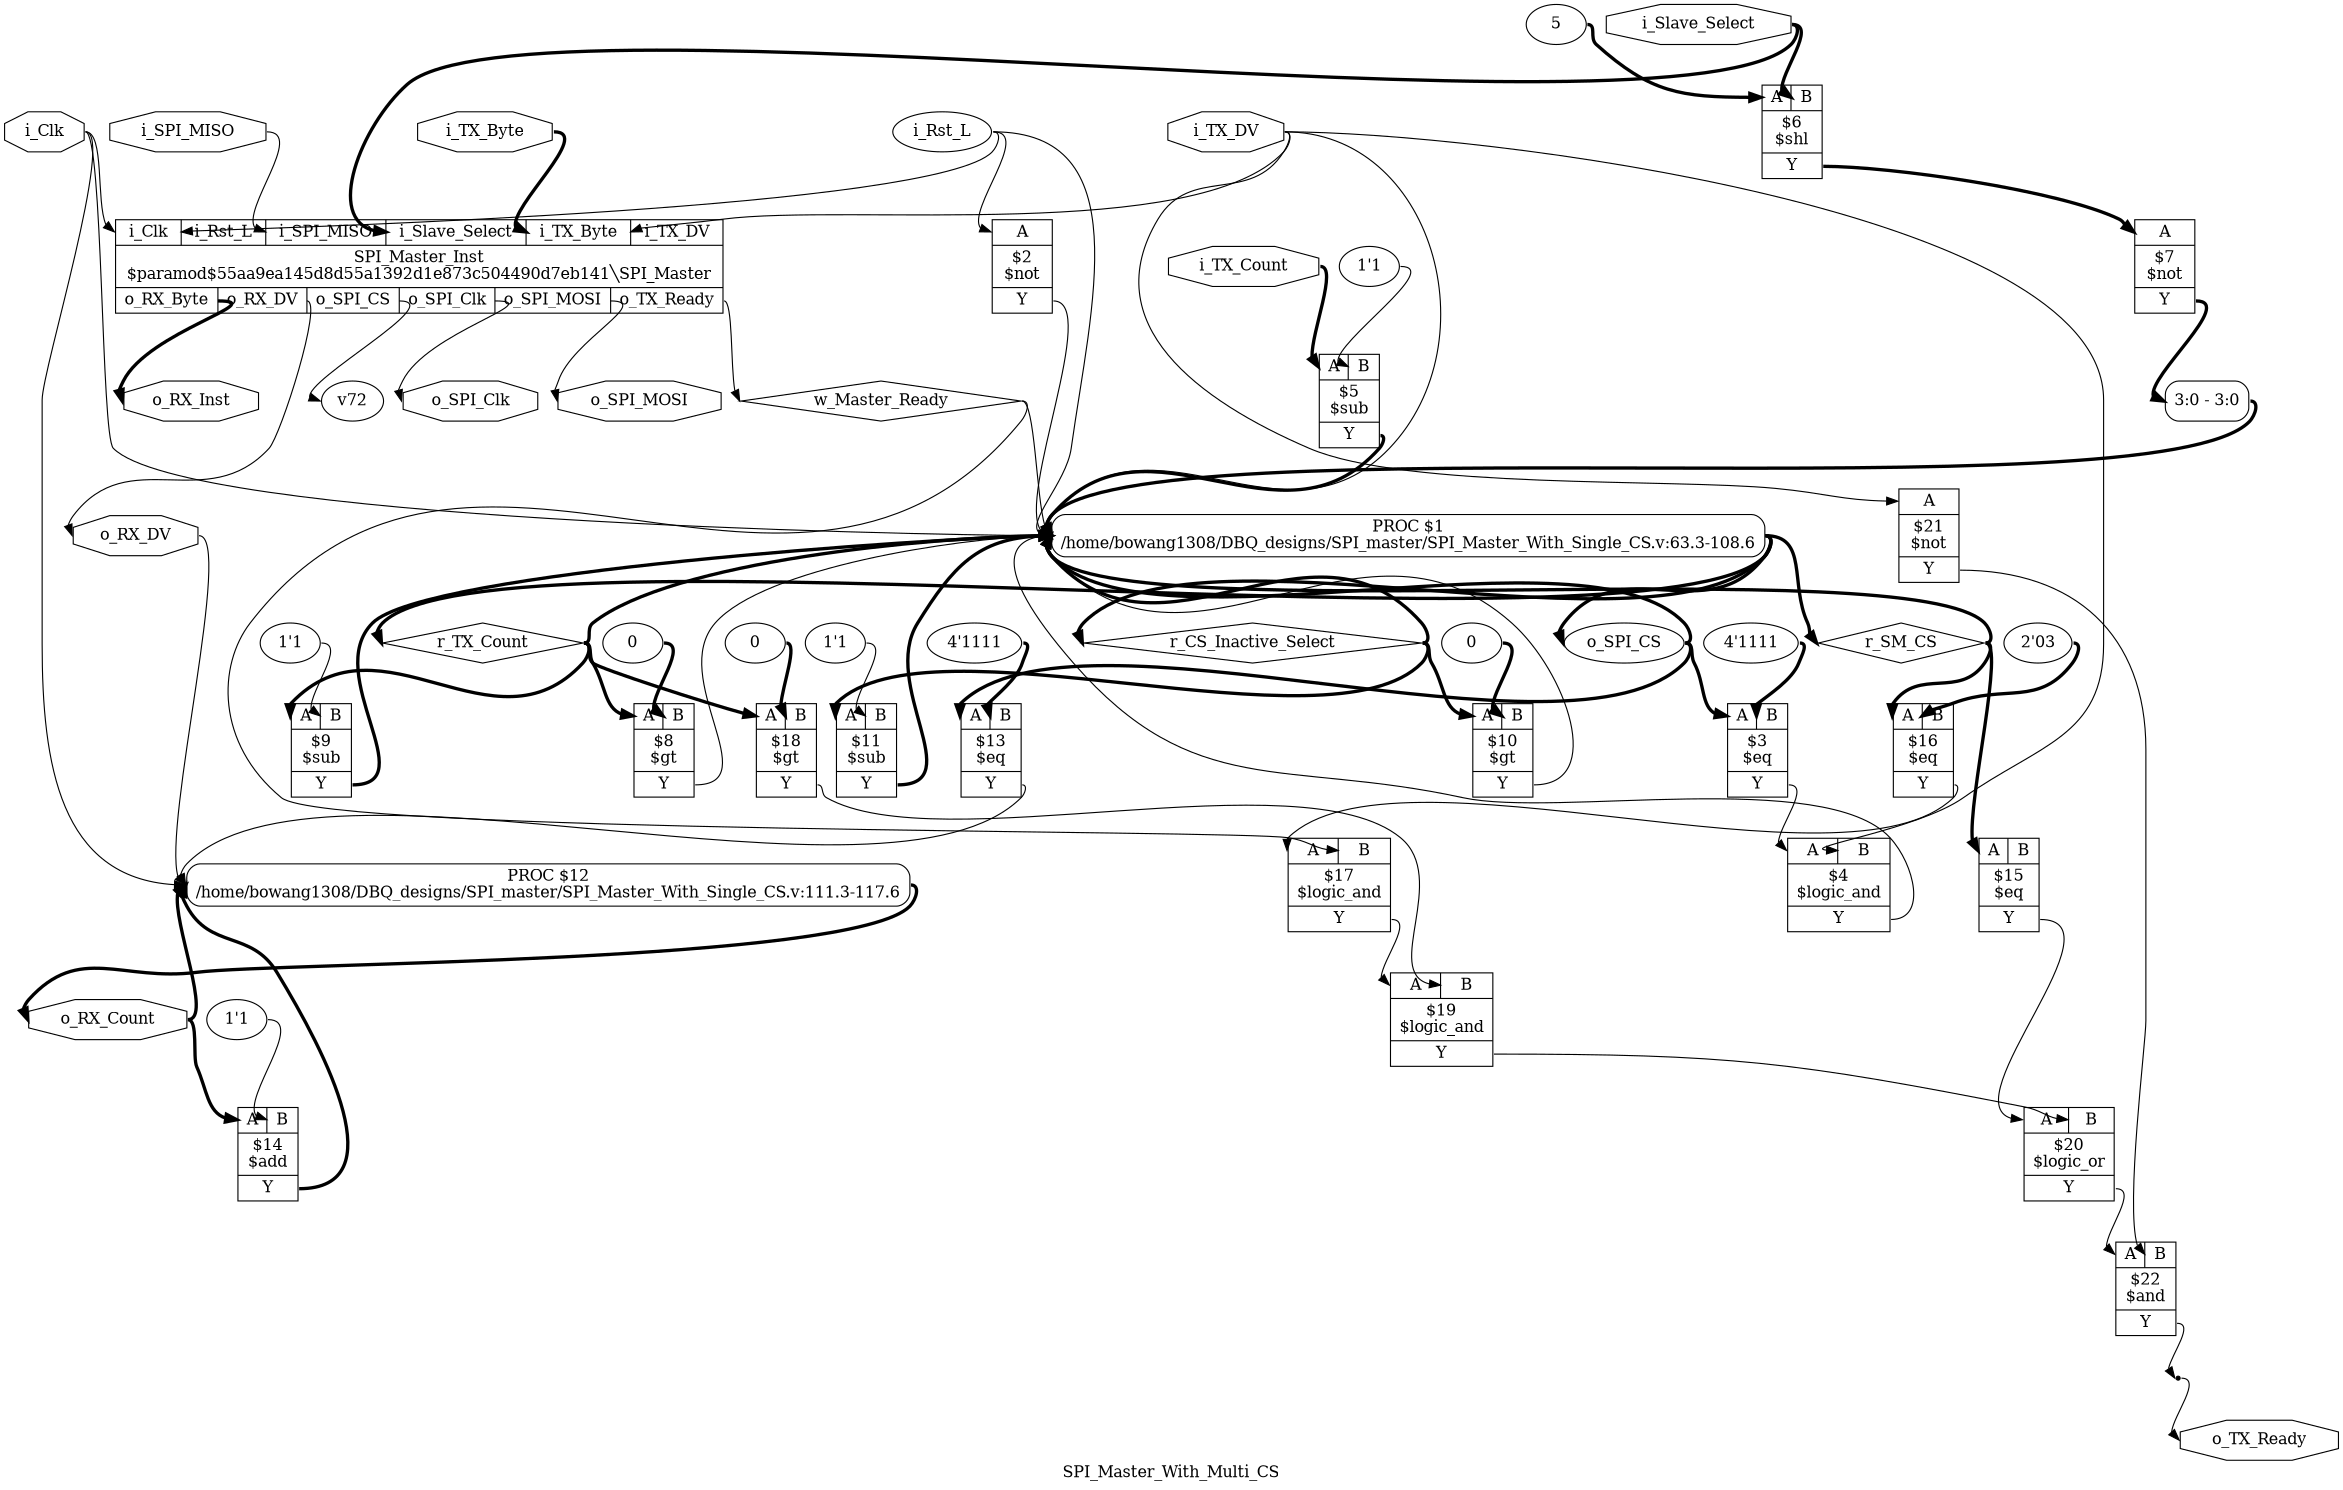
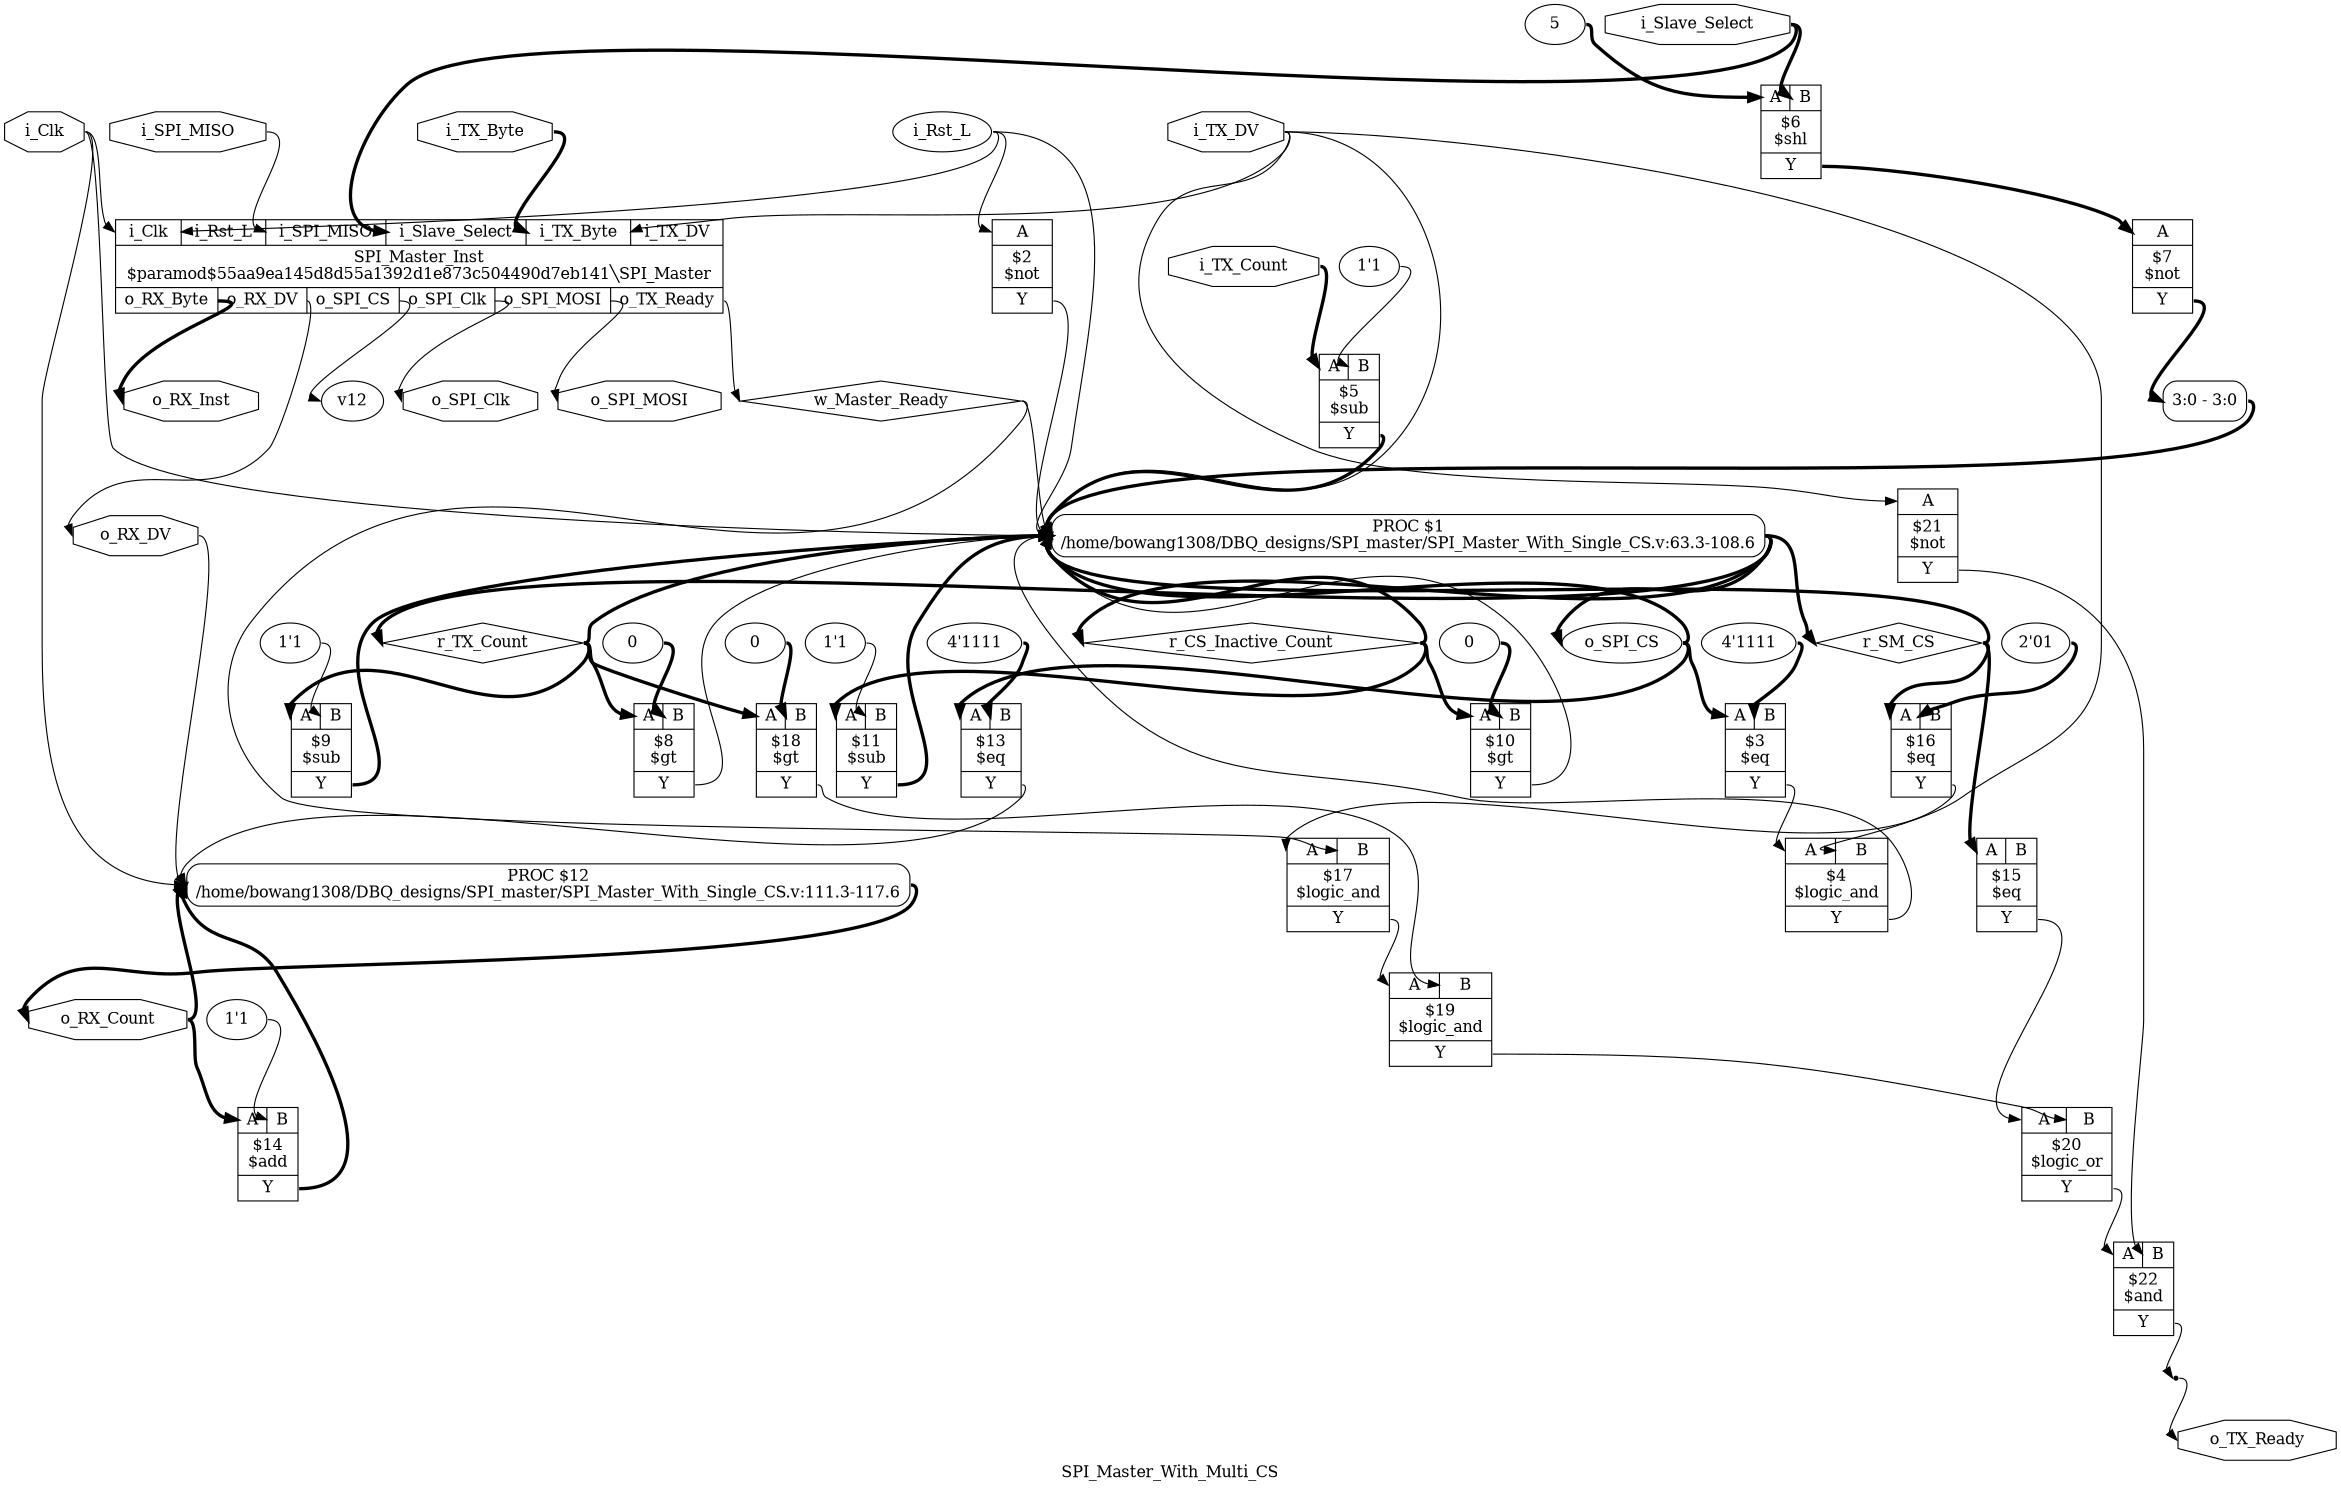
  digraph {
    label=SPI_Master_With_Multi_CS
    rankdir=TB
    remincross=true
    node [shape=record]
    edge [color=black fontcolor=black headport=w tailport=e style="setlinewidth(3)"]
    n1 [color=black fontcolor=black label=w_Master_Ready shape=diamond]
    n2 [label="{{<p44> A|<p45> B}|$17\n$logic_and|{<p46> Y}}"]
    n3 [label="PROC $1\n/home/bowang1308/DBQ_designs/SPI_master/SPI_Master_With_Single_CS.v:63.3-108.6" shape=box style=rounded]
    n4 [label="{{<p44> A|<p45> B}|$19\n$logic_and|{<p46> Y}}"]
    n5 [color=black fontcolor=black label=r_TX_Count shape=diamond]
-   n6 [color=black fontcolor=black label=r_CS_Inactive_Select shape=diamond]
+   n6 [color=black fontcolor=black label=r_CS_Inactive_Count shape=diamond]
    n7 [color=black fontcolor=black label=r_SM_CS shape=diamond]
    n8 [color=black fontcolor=black label=o_SPI_CS shape=ellipse]
    n9 [label="{{<p44> A|<p45> B}|$18\n$gt|{<p46> Y}}"]
    n10 [label="{{<p44> A|<p45> B}|$9\n$sub|{<p46> Y}}"]
    n11 [label="{{<p44> A|<p45> B}|$8\n$gt|{<p46> Y}}"]
    n12 [label="{{<p44> A|<p45> B}|$11\n$sub|{<p46> Y}}"]
    n13 [label="{{<p44> A|<p45> B}|$10\n$gt|{<p46> Y}}"]
    n14 [label="{{<p44> A|<p45> B}|$16\n$eq|{<p46> Y}}"]
    n15 [label="{{<p44> A|<p45> B}|$15\n$eq|{<p46> Y}}"]
    n16 [label="{{<p44> A|<p45> B}|$20\n$logic_or|{<p46> Y}}"]
    n17 [label="{{<p44> A|<p45> B}|$13\n$eq|{<p46> Y}}"]
    n18 [label="{{<p44> A|<p45> B}|$3\n$eq|{<p46> Y}}"]
    n19 [label="PROC $12\n/home/bowang1308/DBQ_designs/SPI_master/SPI_Master_With_Single_CS.v:111.3-117.6" shape=box style=rounded]
    n20 [label="{{<p44> A|<p45> B}|$4\n$logic_and|{<p46> Y}}"]
    n21 [color=black fontcolor=black label=o_SPI_MOSI shape=octagon]
    n22 [color=black fontcolor=black label=i_SPI_MISO shape=octagon]
    n23 [label="{{<p42> i_Clk|<p43> i_Rst_L|<p32> i_SPI_MISO|<p38> i_Slave_Select|<p40> i_TX_Byte|<p39> i_TX_DV}|SPI_Master_Inst\n$paramod$55aa9ea145d8d55a1392d1e873c504490d7eb141&#9586;SPI_Master|{<p34> o_RX_Byte|<p35> o_RX_DV|<p30> o_SPI_CS|<p33> o_SPI_Clk|<p31> o_SPI_MOSI|<p37> o_TX_Ready}}"]
    n24 [color=black fontcolor=black label=o_SPI_Clk shape=octagon]
    n25 [color=black fontcolor=black label=o_RX_Inst shape=octagon]
    n26 [color=black fontcolor=black label=o_RX_DV shape=octagon]
-   v12 [label=v72 shape=""]
+   v12 [shape=""]
    n28 [color=black fontcolor=black label=o_RX_Count shape=octagon]
    n29 [label="{{<p44> A|<p45> B}|$14\n$add|{<p46> Y}}"]
    n30 [color=black fontcolor=black label=o_TX_Ready shape=octagon]
    n31 [color=black fontcolor=black label=i_Slave_Select shape=octagon]
    n32 [label="{{<p44> A|<p45> B}|$6\n$shl|{<p46> Y}}"]
    n33 [label="{{<p44> A}|$7\n$not|{<p46> Y}}"]
    n34 [color=black fontcolor=black label=i_TX_DV shape=octagon]
    n35 [label="{{<p44> A}|$21\n$not|{<p46> Y}}"]
    n36 [label="{{<p44> A|<p45> B}|$22\n$and|{<p46> Y}}"]
    n37 [color=black fontcolor=black label=i_TX_Byte shape=octagon]
    n38 [color=black fontcolor=black label=i_TX_Count shape=octagon]
    n39 [label="{{<p44> A|<p45> B}|$5\n$sub|{<p46> Y}}"]
    n40 [color=black fontcolor=black label=i_Clk shape=octagon]
    n41 [color=black fontcolor=black label=i_Rst_L shape=ellipse]
    n42 [label="{{<p44> A}|$2\n$not|{<p46> Y}}"]
    x16 [shape=point]
    n44 [label=0 shape=""]
-   n45 [label="2'03" shape=""]
+   n45 [label="2'01" shape=""]
    n46 [label="1'1" shape=""]
    n47 [label="4'1111" shape=""]
    n48 [label="1'1" shape=""]
    n49 [label=0 shape=""]
    n50 [label="1'1" shape=""]
    n51 [label=0 shape=""]
    n52 [color=black fontcolor=black label="<s0> 3:0 - 3:0 " style=rounded]
    n53 [label=5 shape=""]
    n54 [label="1'1" shape=""]
    n55 [label="4'1111" shape=""]
    n1 -> n2 [headport="p45:w" style=""]
    n1 -> n3 [style=""]
    n2 -> n4 [headport="p44:w" tailport="p46:e" style=""]
    n3 -> n5
    n3 -> n6
    n3 -> n7
    n3 -> n8
    n4 -> n16 [headport="p45:w" tailport="p46:e" style=""]
    n5 -> n3
    n5 -> n9 [headport="p44:w"]
    n5 -> n10 [headport="p44:w"]
    n5 -> n11 [headport="p44:w"]
    n6 -> n3
    n6 -> n12 [headport="p44:w"]
    n6 -> n13 [headport="p44:w"]
    n7 -> n3
    n7 -> n14 [headport="p44:w"]
    n7 -> n15 [headport="p44:w"]
    n8 -> n3
    n8 -> n17 [headport="p44:w"]
    n8 -> n18 [headport="p44:w"]
    n9 -> n4 [headport="p45:w" tailport="p46:e" style=""]
    n10 -> n3 [tailport="p46:e"]
    n11 -> n3 [tailport="p46:e" style=""]
    n12 -> n3 [tailport="p46:e"]
    n13 -> n3 [tailport="p46:e" style=""]
    n14 -> n2 [headport="p44:w" tailport="p46:e" style=""]
    n15 -> n16 [headport="p44:w" tailport="p46:e" style=""]
    n16 -> n36 [headport="p44:w" tailport="p46:e" style=""]
    n17 -> n19 [tailport="p46:e" style=""]
    n18 -> n20 [headport="p44:w" tailport="p46:e" style=""]
    n19 -> n28
    n20 -> n3 [tailport="p46:e" style=""]
    n22 -> n23 [headport="p32:w" style=""]
    n23 -> n1 [tailport="p37:e" style=""]
    n23 -> n21 [tailport="p31:e" style=""]
    n23 -> n24 [tailport="p33:e" style=""]
    n23 -> n25 [tailport="p34:e"]
    n23 -> n26 [tailport="p35:e" style=""]
    n23 -> v12 [tailport="p30:e" style=""]
    n26 -> n19 [style=""]
    n28 -> n19
    n28 -> n29 [headport="p44:w"]
    n29 -> n19 [tailport="p46:e"]
    n31 -> n23 [headport="p38:w"]
    n31 -> n32 [headport="p45:w"]
    n32 -> n33 [headport="p44:w" tailport="p46:e"]
    n33 -> n52 [headport="s0:w" tailport="p46:e"]
    n34 -> n3 [style=""]
    n34 -> n20 [headport="p45:w" style=""]
    n34 -> n23 [headport="p39:w" style=""]
    n34 -> n35 [headport="p44:w" style=""]
    n35 -> n36 [headport="p45:w" tailport="p46:e" style=""]
    n36 -> x16 [tailport="p46:e" style=""]
    n37 -> n23 [headport="p40:w"]
    n38 -> n39 [headport="p44:w"]
    n39 -> n3 [tailport="p46:e"]
    n40 -> n3 [style=""]
    n40 -> n19 [style=""]
    n40 -> n23 [headport="p42:w" style=""]
    n41 -> n3 [style=""]
    n41 -> n23 [headport="p43:w" style=""]
    n41 -> n42 [headport="p44:w" style=""]
    n42 -> n3 [tailport="p46:e" style=""]
    x16 -> n30 [style=""]
    n44 -> n9 [headport="p45:w"]
    n45 -> n14 [headport="p45:w"]
    n46 -> n29 [headport="p45:w" style=""]
    n47 -> n17 [headport="p45:w"]
    n48 -> n12 [headport="p45:w" style=""]
    n49 -> n13 [headport="p45:w"]
    n50 -> n10 [headport="p45:w" style=""]
    n51 -> n11 [headport="p45:w"]
    n52 -> n3
    n53 -> n32 [headport="p44:w"]
    n54 -> n39 [headport="p45:w" style=""]
    n55 -> n18 [headport="p45:w"]
  }
